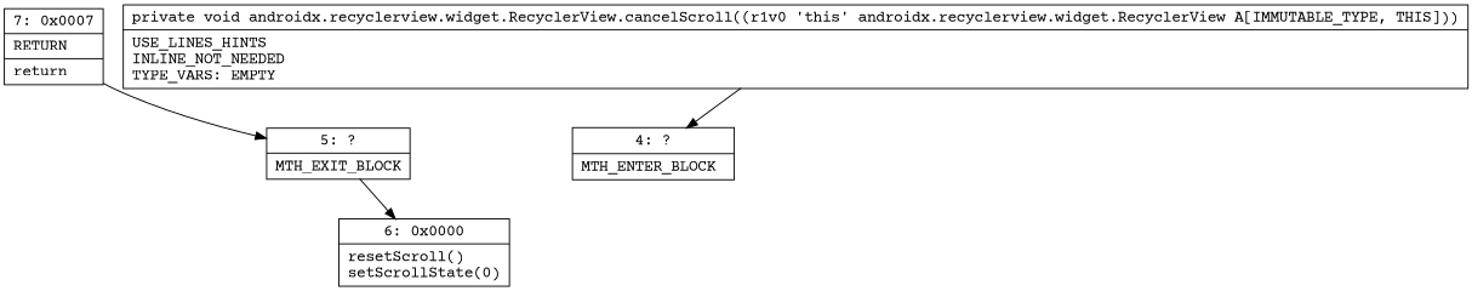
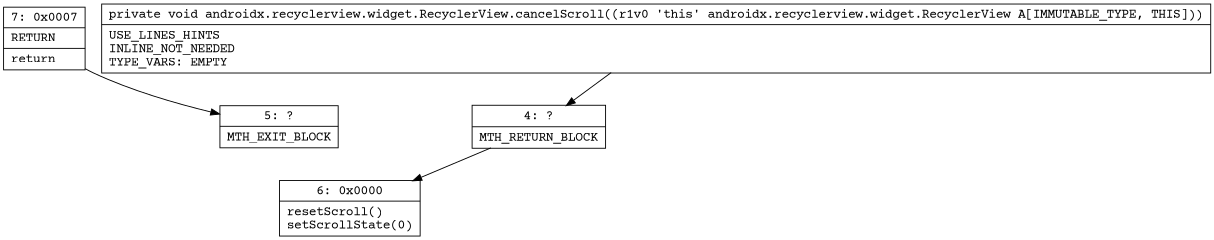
  digraph {
    fontname="Courier Prime"
    node [fontname="Courier Prime" shape=record]
    edge [fontname="Courier Prime"]
-   n1 [label="{4\:\ ?|MTH_ENTER_BLOCK\l}"]
+   n1 [label="{4\:\ ?|MTH_RETURN_BLOCK\l}"]
    n2 [label="{6\:\ 0x0000|resetScroll()\lsetScrollState(0)\l}"]
    n3 [label="{7\:\ 0x0007|RETURN\l|return\l}"]
    n4 [label="{5\:\ ?|MTH_EXIT_BLOCK\l}"]
    n5 [label="{private void androidx.recyclerview.widget.RecyclerView.cancelScroll((r1v0 'this' androidx.recyclerview.widget.RecyclerView A[IMMUTABLE_TYPE, THIS]))  | USE_LINES_HINTS\lINLINE_NOT_NEEDED\lTYPE_VARS: EMPTY\l}"]
-   n4 -> n2
+   n1 -> n2
    n3 -> n4
    n5 -> n1
  }
